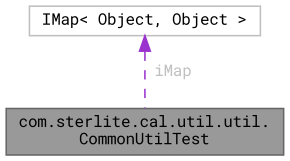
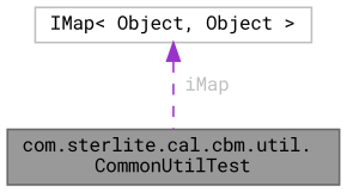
  digraph {
    fontname="Roboto Mono"
    node [fontname="Roboto Mono" fontsize=10 shape=box style=filled]
-   n1 [color=gray40 fillcolor=grey60 fontcolor=black height=0.2 label="com.sterlite.cal.util.util.\lCommonUtilTest" width=0.4]
+   n1 [color=gray40 fillcolor=grey60 fontcolor=black height=0.2 label="com.sterlite.cal.cbm.util.\lCommonUtilTest" width=0.4]
    n2 [color=grey75 fillcolor=white height=0.2 label="IMap\< Object, Object \>" width=0.4]
    n2 -> n1 [color=darkorchid3 dir=back fontcolor=grey fontname="Roboto Mono" fontsize=10 label=" iMap" labelfontname=Helvetica labelfontsize=10 style=dashed]
  }
